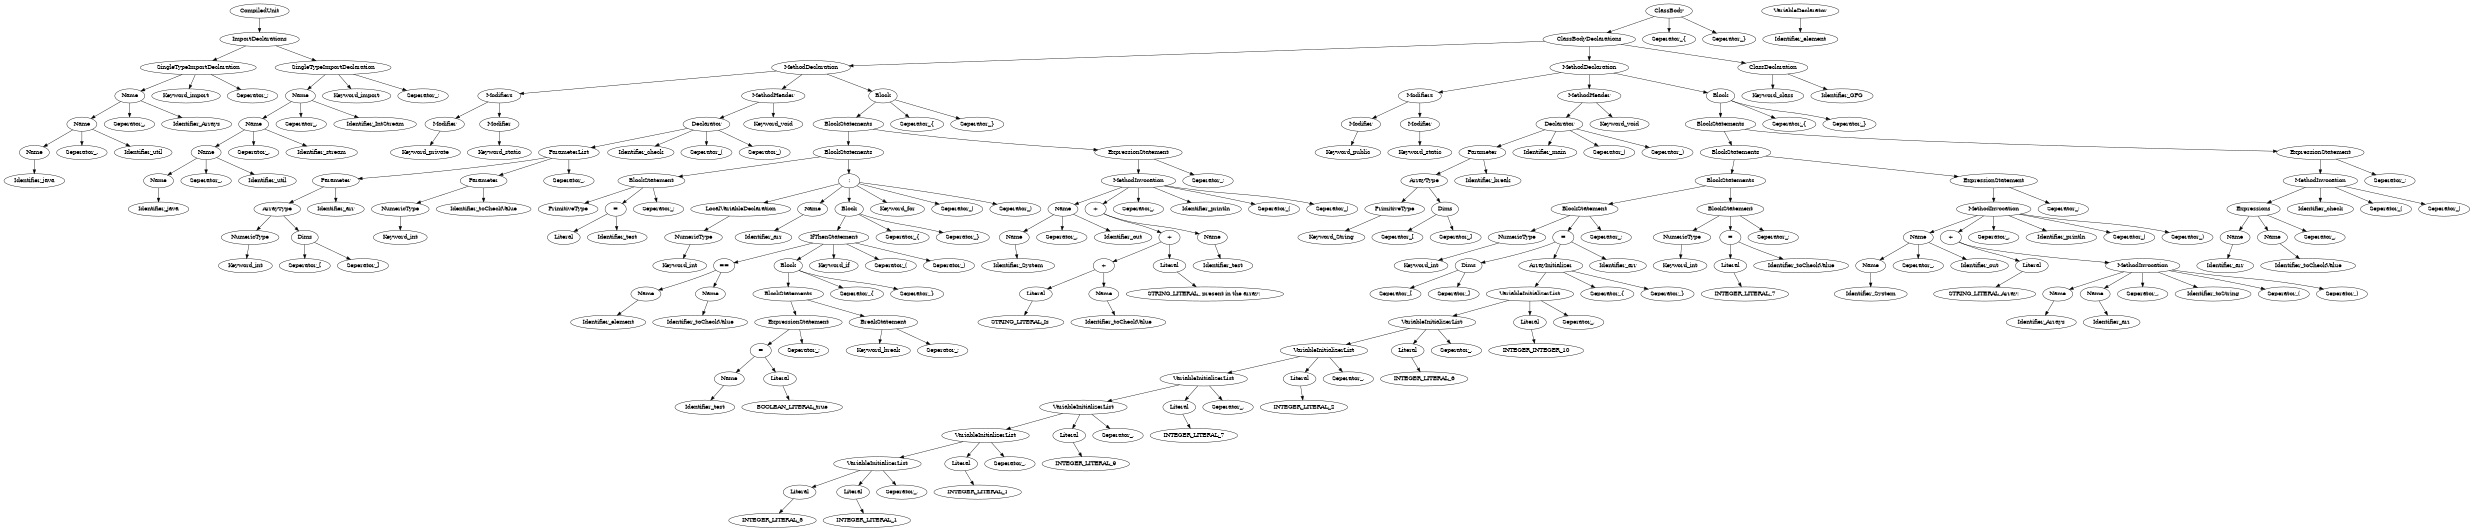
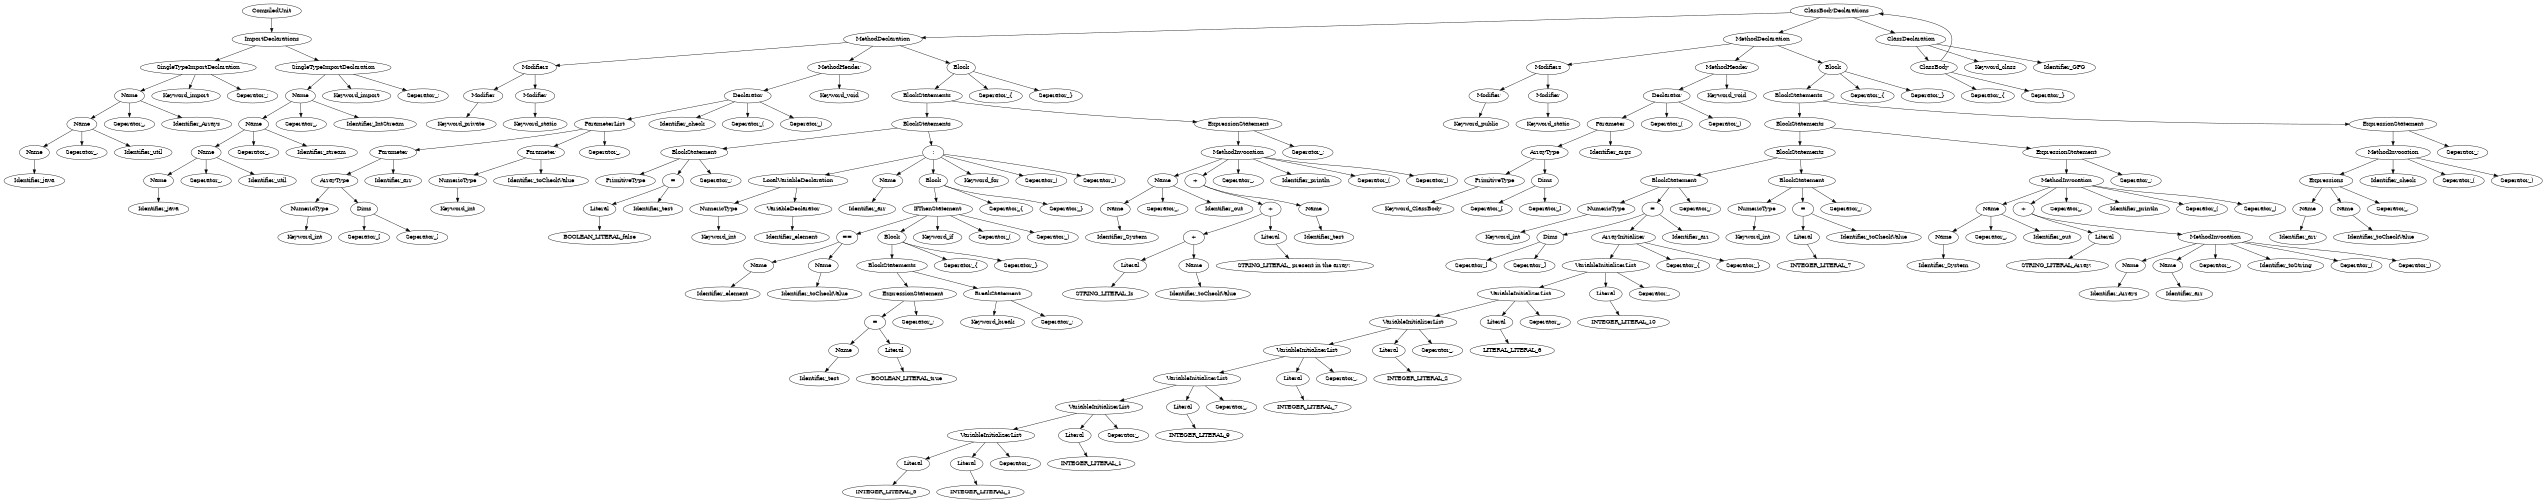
  digraph {
    node [ordering=out]
    n1 [label=Identifier_java]
    n2 [label=Name]
    n3 [label="Seperator_."]
    n4 [label=Identifier_util]
    n5 [label=Name]
    n6 [label="Seperator_."]
    n7 [label=Identifier_Arrays]
    n8 [label=Name]
    n9 [label=Keyword_import]
    n10 [label="Seperator_;"]
    n11 [label=SingleTypeImportDeclaration]
    n12 [label=Identifier_java]
    n13 [label=Name]
    n14 [label="Seperator_."]
    n15 [label=Identifier_util]
    n16 [label=Name]
    n17 [label="Seperator_."]
    n18 [label=Identifier_stream]
    n19 [label=Name]
    n20 [label="Seperator_."]
    n21 [label=Identifier_IntStream]
    n22 [label=Name]
    n23 [label=Keyword_import]
    n24 [label="Seperator_;"]
    n25 [label=SingleTypeImportDeclaration]
    n26 [label=ImportDeclarations]
    n27 [label=Keyword_private]
    n28 [label=Modifier]
    n29 [label=Keyword_static]
    n30 [label=Modifier]
    n31 [label=Modifiers]
    n32 [label=Keyword_int]
    n33 [label=NumericType]
    n34 [label="Seperator_["]
    n35 [label="Seperator_]"]
    n36 [label=Dims]
    n37 [label=ArrayType]
    n38 [label=Identifier_arr]
    n39 [label=Parameter]
    n40 [label=Keyword_int]
    n41 [label=NumericType]
    n42 [label=Identifier_toCheckValue]
    n43 [label=Parameter]
    n44 [label="Seperator_,"]
    n45 [label=ParameterList]
    n46 [label=Identifier_check]
    n47 [label="Seperator_("]
    n48 [label="Seperator_)"]
    n49 [label=Declarator]
    n50 [label=Keyword_void]
    n51 [label=MethodHeader]
    n52 [label=PrimitiveType]
+   n53 [label=BOOLEAN_LITERAL_false]
    n54 [label=Literal]
    n55 [label=Identifier_test]
    n56 [label="="]
    n57 [label="Seperator_;"]
    n58 [label=BlockStatement]
    n59 [label=Keyword_int]
    n60 [label=NumericType]
    n61 [label=Identifier_element]
    n62 [label=VariableDeclarator]
    n63 [label=LocalVariableDeclaration]
    n64 [label=Identifier_arr]
    n65 [label=Name]
    n66 [label=Identifier_element]
    n67 [label=Name]
    n68 [label=Identifier_toCheckValue]
    n69 [label=Name]
    n70 [label="=="]
    n71 [label=Identifier_test]
    n72 [label=Name]
    n73 [label=BOOLEAN_LITERAL_true]
    n74 [label=Literal]
    n75 [label="="]
    n76 [label="Seperator_;"]
    n77 [label=ExpressionStatement]
    n78 [label=Keyword_break]
    n79 [label="Seperator_;"]
    n80 [label=BreakStatement]
    n81 [label=BlockStatements]
    n82 [label="Seperator_{"]
    n83 [label="Seperator_}"]
    n84 [label=Block]
    n85 [label=Keyword_if]
    n86 [label="Seperator_("]
    n87 [label="Seperator_)"]
    n88 [label=IfThenStatement]
    n89 [label="Seperator_{"]
    n90 [label="Seperator_}"]
    n91 [label=Block]
    n92 [label=Keyword_for]
    n93 [label="Seperator_("]
    n94 [label="Seperator_)"]
    n95 [label=":"]
    n96 [label=BlockStatements]
    n97 [label=Identifier_System]
    n98 [label=Name]
    n99 [label="Seperator_."]
    n100 [label=Identifier_out]
    n101 [label=Name]
    n102 [label="STRING_LITERAL_Is "]
    n103 [label=Literal]
    n104 [label=Identifier_toCheckValue]
    n105 [label=Name]
    n106 [label="+"]
    n107 [label="STRING_LITERAL_ present in the array: "]
    n108 [label=Literal]
    n109 [label="+"]
    n110 [label=Identifier_test]
    n111 [label=Name]
    n112 [label="+"]
    n113 [label="Seperator_."]
    n114 [label=Identifier_println]
    n115 [label="Seperator_("]
    n116 [label="Seperator_)"]
    n117 [label=MethodInvocation]
    n118 [label="Seperator_;"]
    n119 [label=ExpressionStatement]
    n120 [label=BlockStatements]
    n121 [label="Seperator_{"]
    n122 [label="Seperator_}"]
    n123 [label=Block]
    n124 [label=MethodDeclaration]
    n125 [label=Keyword_public]
    n126 [label=Modifier]
    n127 [label=Keyword_static]
    n128 [label=Modifier]
    n129 [label=Modifiers]
-   n130 [label=Keyword_String]
+   n130 [label=Keyword_ClassBody]
    n131 [label=PrimitiveType]
    n132 [label="Seperator_["]
    n133 [label="Seperator_]"]
    n134 [label=Dims]
    n135 [label=ArrayType]
-   n136 [label=Identifier_break]
+   n136 [label=Identifier_args]
    n137 [label=Parameter]
-   n138 [label=Identifier_main]
    n139 [label="Seperator_("]
    n140 [label="Seperator_)"]
    n141 [label=Declarator]
    n142 [label=Keyword_void]
    n143 [label=MethodHeader]
    n144 [label=Keyword_int]
    n145 [label=NumericType]
    n146 [label="Seperator_["]
    n147 [label="Seperator_]"]
    n148 [label=Dims]
    n149 [label=INTEGER_LITERAL_5]
    n150 [label=Literal]
    n151 [label=INTEGER_LITERAL_1]
    n152 [label=Literal]
    n153 [label="Seperator_,"]
    n154 [label=VariableInitializerList]
    n155 [label=INTEGER_LITERAL_1]
    n156 [label=Literal]
    n157 [label="Seperator_,"]
    n158 [label=VariableInitializerList]
    n159 [label=INTEGER_LITERAL_9]
    n160 [label=Literal]
    n161 [label="Seperator_,"]
    n162 [label=VariableInitializerList]
    n163 [label=INTEGER_LITERAL_7]
    n164 [label=Literal]
    n165 [label="Seperator_,"]
    n166 [label=VariableInitializerList]
    n167 [label=INTEGER_LITERAL_2]
    n168 [label=Literal]
    n169 [label="Seperator_,"]
    n170 [label=VariableInitializerList]
-   n171 [label=INTEGER_LITERAL_6]
+   n171 [label=LITERAL_LITERAL_6]
    n172 [label=Literal]
    n173 [label="Seperator_,"]
    n174 [label=VariableInitializerList]
-   n175 [label=INTEGER_INTEGER_10]
+   n175 [label=INTEGER_LITERAL_10]
    n176 [label=Literal]
    n177 [label="Seperator_,"]
    n178 [label=VariableInitializerList]
    n179 [label="Seperator_{"]
    n180 [label="Seperator_}"]
    n181 [label=ArrayInitializer]
    n182 [label=Identifier_arr]
    n183 [label="="]
    n184 [label="Seperator_;"]
    n185 [label=BlockStatement]
    n186 [label=Keyword_int]
    n187 [label=NumericType]
    n188 [label=INTEGER_LITERAL_7]
    n189 [label=Literal]
    n190 [label=Identifier_toCheckValue]
    n191 [label="="]
    n192 [label="Seperator_;"]
    n193 [label=BlockStatement]
    n194 [label=BlockStatements]
    n195 [label=Identifier_System]
    n196 [label=Name]
    n197 [label="Seperator_."]
    n198 [label=Identifier_out]
    n199 [label=Name]
    n200 [label="STRING_LITERAL_Array: "]
    n201 [label=Literal]
    n202 [label=Identifier_Arrays]
    n203 [label=Name]
    n204 [label=Identifier_arr]
    n205 [label=Name]
    n206 [label="Seperator_."]
    n207 [label=Identifier_toString]
    n208 [label="Seperator_("]
    n209 [label="Seperator_)"]
    n210 [label=MethodInvocation]
    n211 [label="+"]
    n212 [label="Seperator_."]
    n213 [label=Identifier_println]
    n214 [label="Seperator_("]
    n215 [label="Seperator_)"]
    n216 [label=MethodInvocation]
    n217 [label="Seperator_;"]
    n218 [label=ExpressionStatement]
    n219 [label=BlockStatements]
    n220 [label=Identifier_arr]
    n221 [label=Name]
    n222 [label=Identifier_toCheckValue]
    n223 [label=Name]
    n224 [label="Seperator_,"]
    n225 [label=Expressions]
    n226 [label=Identifier_check]
    n227 [label="Seperator_("]
    n228 [label="Seperator_)"]
    n229 [label=MethodInvocation]
    n230 [label="Seperator_;"]
    n231 [label=ExpressionStatement]
    n232 [label=BlockStatements]
    n233 [label="Seperator_{"]
    n234 [label="Seperator_}"]
    n235 [label=Block]
    n236 [label=MethodDeclaration]
    n237 [label=ClassBodyDeclarations]
    n238 [label=ClassDeclaration]
    n239 [label="Seperator_{"]
    n240 [label="Seperator_}"]
    n241 [label=ClassBody]
    n242 [label=Keyword_class]
    n243 [label=Identifier_GFG]
    n244 [label=CompiledUnit]
    n2 -> n1
    n5 -> n2
    n5 -> n3
    n5 -> n4
    n8 -> n5
    n8 -> n6
    n8 -> n7
    n11 -> n8
    n11 -> n9
    n11 -> n10
    n13 -> n12
    n16 -> n13
    n16 -> n14
    n16 -> n15
    n19 -> n16
    n19 -> n17
    n19 -> n18
    n22 -> n19
    n22 -> n20
    n22 -> n21
    n25 -> n22
    n25 -> n23
    n25 -> n24
    n26 -> n11
    n26 -> n25
    n28 -> n27
    n30 -> n29
    n31 -> n28
    n31 -> n30
    n33 -> n32
    n36 -> n34
    n36 -> n35
    n37 -> n33
    n37 -> n36
    n39 -> n37
    n39 -> n38
    n41 -> n40
    n43 -> n41
    n43 -> n42
    n45 -> n39
    n45 -> n43
    n45 -> n44
    n49 -> n45
    n49 -> n46
    n49 -> n47
    n49 -> n48
    n51 -> n49
    n51 -> n50
+   n54 -> n53
    n56 -> n54
    n56 -> n55
    n58 -> n52
    n58 -> n56
    n58 -> n57
    n60 -> n59
    n62 -> n61
    n63 -> n60
+   n63 -> n62
    n65 -> n64
    n67 -> n66
    n69 -> n68
    n70 -> n67
    n70 -> n69
    n72 -> n71
    n74 -> n73
    n75 -> n72
    n75 -> n74
    n77 -> n75
    n77 -> n76
    n80 -> n78
    n80 -> n79
    n81 -> n77
    n81 -> n80
    n84 -> n81
    n84 -> n82
    n84 -> n83
    n88 -> n70
    n88 -> n84
    n88 -> n85
    n88 -> n86
    n88 -> n87
    n91 -> n88
    n91 -> n89
    n91 -> n90
    n95 -> n63
    n95 -> n65
    n95 -> n91
    n95 -> n92
    n95 -> n93
    n95 -> n94
    n96 -> n58
    n96 -> n95
    n98 -> n97
    n101 -> n98
    n101 -> n99
    n101 -> n100
    n103 -> n102
    n105 -> n104
    n106 -> n103
    n106 -> n105
    n108 -> n107
    n109 -> n106
    n109 -> n108
    n111 -> n110
    n112 -> n109
    n112 -> n111
    n117 -> n101
    n117 -> n112
    n117 -> n113
    n117 -> n114
    n117 -> n115
    n117 -> n116
    n119 -> n117
    n119 -> n118
    n120 -> n96
    n120 -> n119
    n123 -> n120
    n123 -> n121
    n123 -> n122
    n124 -> n31
    n124 -> n51
    n124 -> n123
    n126 -> n125
    n128 -> n127
    n129 -> n126
    n129 -> n128
    n131 -> n130
    n134 -> n132
    n134 -> n133
    n135 -> n131
    n135 -> n134
    n137 -> n135
    n137 -> n136
    n141 -> n137
-   n141 -> n138
    n141 -> n139
    n141 -> n140
    n143 -> n141
    n143 -> n142
    n145 -> n144
    n148 -> n146
    n148 -> n147
    n150 -> n149
    n152 -> n151
    n154 -> n150
    n154 -> n152
    n154 -> n153
    n156 -> n155
    n158 -> n154
    n158 -> n156
    n158 -> n157
    n160 -> n159
    n162 -> n158
    n162 -> n160
    n162 -> n161
    n164 -> n163
    n166 -> n162
    n166 -> n164
    n166 -> n165
    n168 -> n167
    n170 -> n166
    n170 -> n168
    n170 -> n169
    n172 -> n171
    n174 -> n170
    n174 -> n172
    n174 -> n173
    n176 -> n175
    n178 -> n174
    n178 -> n176
    n178 -> n177
    n181 -> n178
    n181 -> n179
    n181 -> n180
    n183 -> n148
    n183 -> n181
    n183 -> n182
    n185 -> n145
    n185 -> n183
    n185 -> n184
    n187 -> n186
    n189 -> n188
    n191 -> n189
    n191 -> n190
    n193 -> n187
    n193 -> n191
    n193 -> n192
    n194 -> n185
    n194 -> n193
    n196 -> n195
    n199 -> n196
    n199 -> n197
    n199 -> n198
    n201 -> n200
    n203 -> n202
    n205 -> n204
    n210 -> n203
    n210 -> n205
    n210 -> n206
    n210 -> n207
    n210 -> n208
    n210 -> n209
    n211 -> n201
    n211 -> n210
    n216 -> n199
    n216 -> n211
    n216 -> n212
    n216 -> n213
    n216 -> n214
    n216 -> n215
    n218 -> n216
    n218 -> n217
    n219 -> n194
    n219 -> n218
    n221 -> n220
    n223 -> n222
    n225 -> n221
    n225 -> n223
    n225 -> n224
    n229 -> n225
    n229 -> n226
    n229 -> n227
    n229 -> n228
    n231 -> n229
    n231 -> n230
    n232 -> n219
    n232 -> n231
    n235 -> n232
    n235 -> n233
    n235 -> n234
    n236 -> n129
    n236 -> n143
    n236 -> n235
    n237 -> n124
    n237 -> n236
    n237 -> n238
+   n238 -> n241
    n238 -> n242
    n238 -> n243
    n241 -> n237
    n241 -> n239
    n241 -> n240
    n244 -> n26
  }
